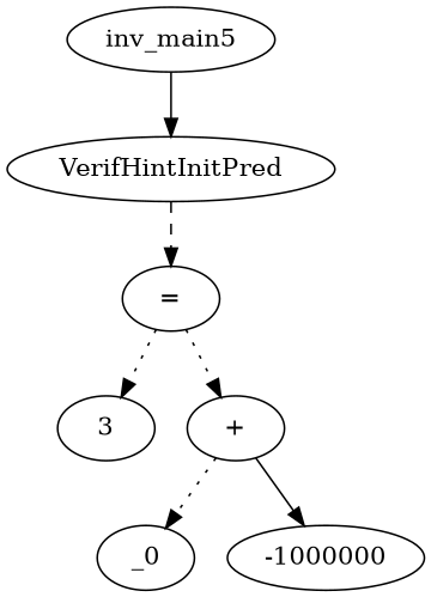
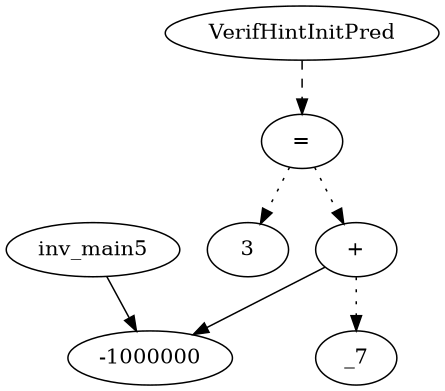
  digraph {
    edge [style=dotted]
    n1 [label=inv_main5]
    n2 [label=VerifHintInitPred]
    n3 [label="="]
    n4 [label=3]
    n5 [label="+"]
-   n6 [label=_0]
+   n6 [label=_7]
    n7 [label=-1000000]
-   n1 -> n2 [style=solid]
+   n1 -> n7 [style=solid]
    n2 -> n3 [style=dashed]
    n3 -> n4
    n3 -> n5
    n5 -> n6
    n5 -> n7 [style=solid]
  }
